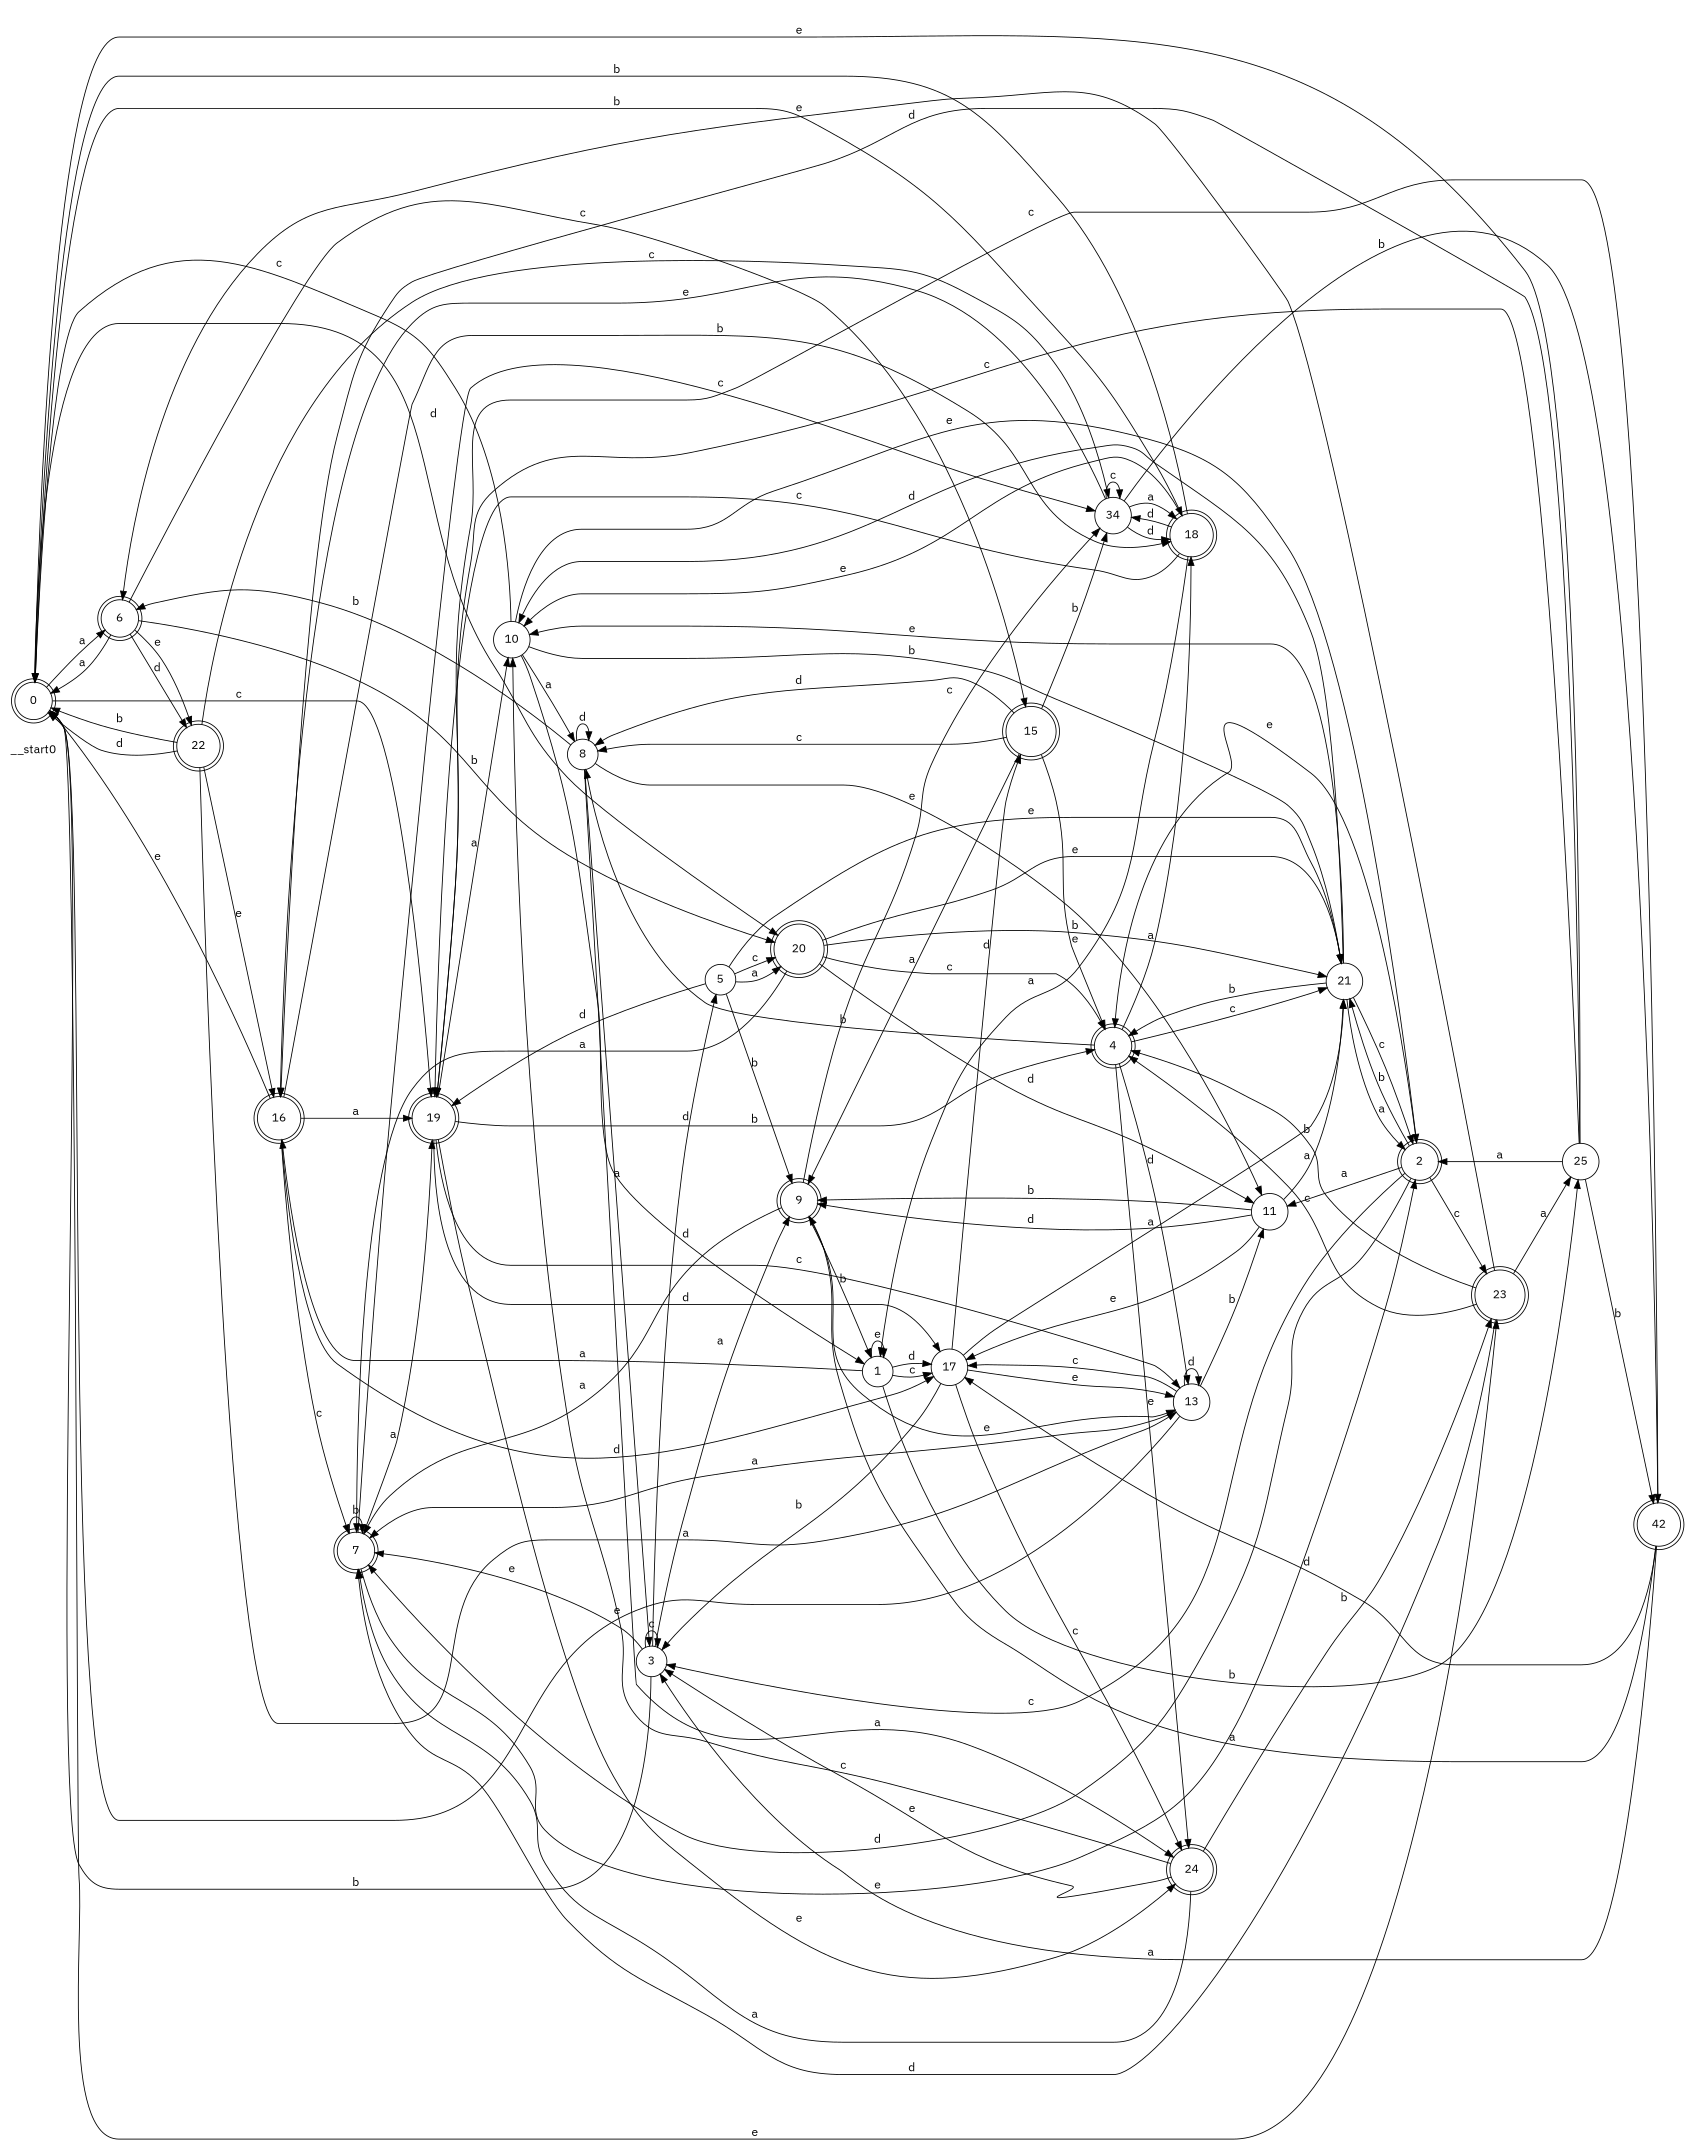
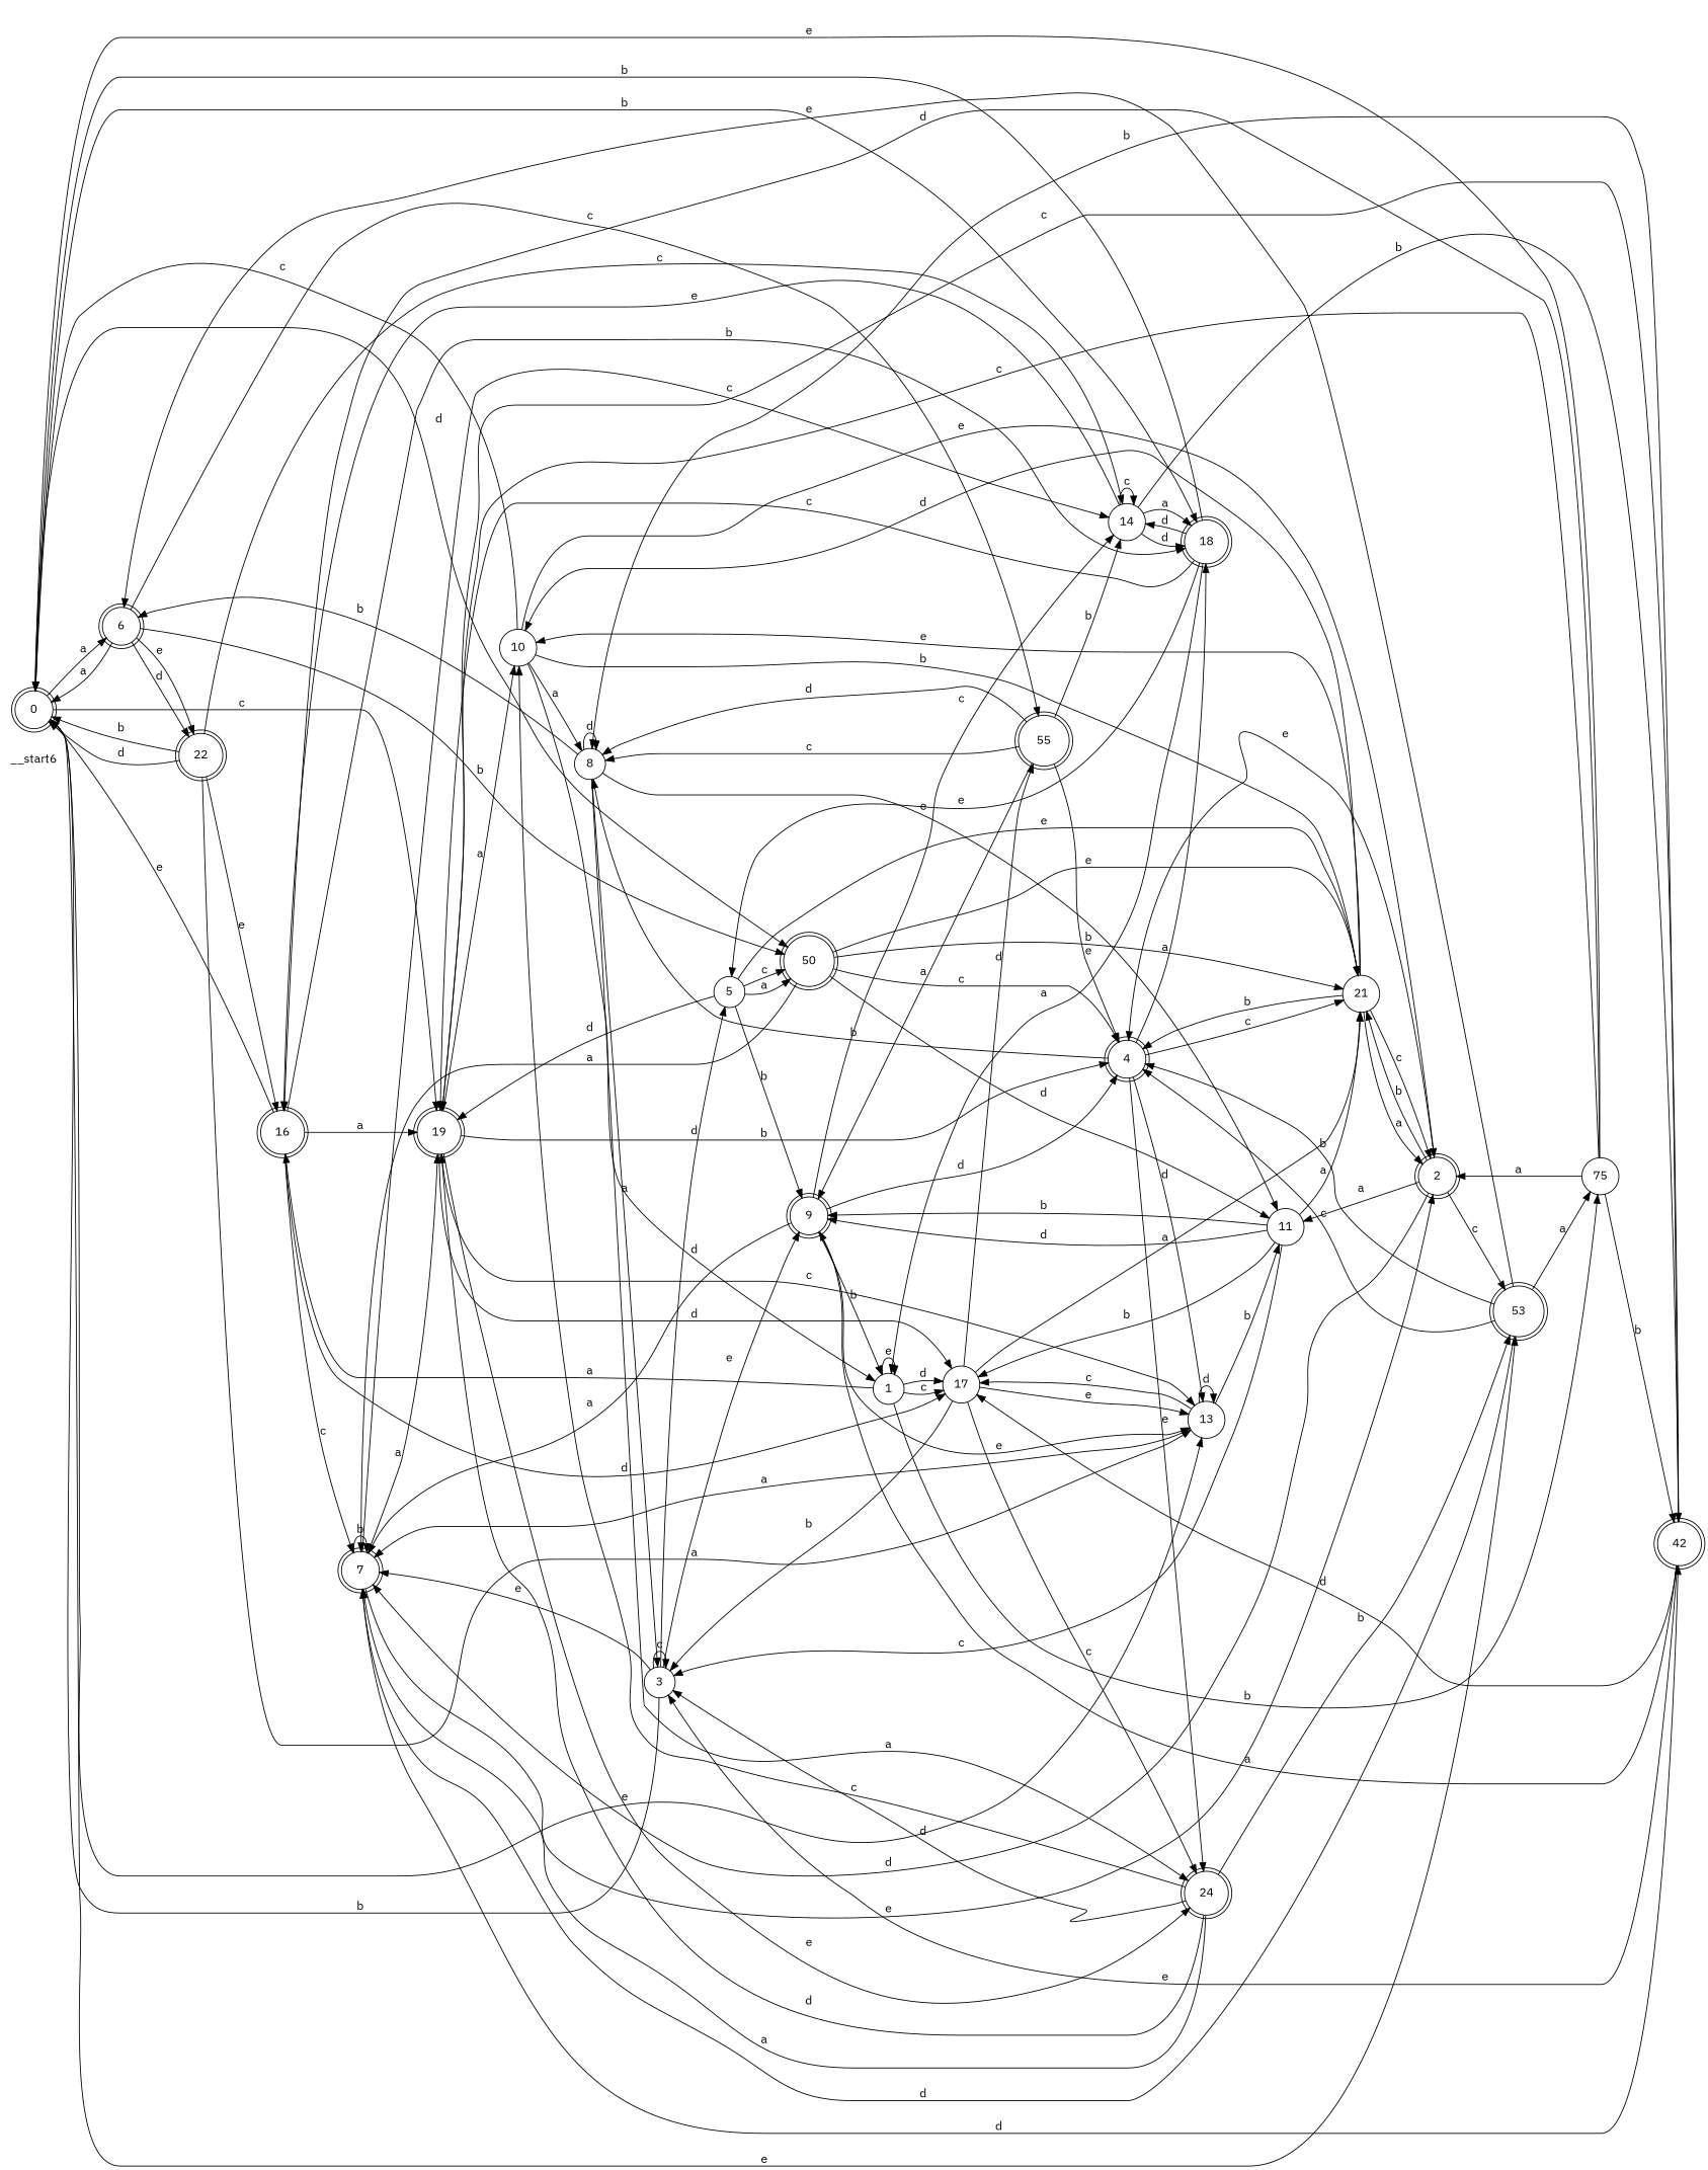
  digraph {
    fontname="IBM Plex Sans"
    rankdir=LR
    node [fontname="IBM Plex Sans" shape=doublecircle color=black fillcolor=white style="rounded,filled"]
    edge [fontname="IBM Plex Sans"]
-   __start0 [shape=none color="" fillcolor="" style=""]
+   __start0 [shape=none label=__start6 color="" fillcolor="" style=""]
    n2 [label=0]
    n3 [label=6]
    n4 [label=18]
    n5 [label=19]
-   n6 [label=20]
-   n7 [label=23]
-   n8 [label=15]
+   n6 [label=50]
+   n7 [label=53]
+   n8 [label=55]
    n9 [label=22]
    n10 [label=1 shape=circle style=filled]
-   n11 [label=34 shape=circle style=filled]
+   n11 [label=14 shape=circle style=filled]
    n12 [label=10 shape=circle style=filled]
    n13 [label=17 shape=circle style=filled]
    n14 [label=4]
    n15 [label=13 shape=circle style=filled]
    n16 [label=24]
    n17 [label=7]
    n18 [label=11 shape=circle style=filled]
    n19 [label=21 shape=circle style=filled]
-   n20 [label=25 shape=circle style=filled]
+   n20 [label=75 shape=circle style=filled]
    n21 [label=16]
    n22 [label=3 shape=circle style=filled]
    n23 [label=2]
    n24 [label=42]
    n25 [label=8 shape=circle style=filled]
    n26 [label=9]
    n27 [label=5 shape=circle style=filled]
    n2 -> n3 [label=a]
    n2 -> n4 [label=b]
    n2 -> n5 [label=c]
    n2 -> n6 [label=d]
    n2 -> n7 [label=e]
    n3 -> n2 [label=a]
    n3 -> n6 [label=b]
    n3 -> n8 [label=c]
    n3 -> n9 [label=d]
    n3 -> n9 [label=e]
    n4 -> n2 [label=b]
    n4 -> n5 [label=c]
    n4 -> n10 [label=a]
    n4 -> n11 [label=d]
-   n4 -> n12 [label=e]
+   n4 -> n27 [label=e]
    n5 -> n12 [label=a]
    n5 -> n13 [label=d]
    n5 -> n14 [label=b]
    n5 -> n15 [label=c]
    n5 -> n16 [label=e]
    n6 -> n14 [label=c]
    n6 -> n17 [label=a]
    n6 -> n18 [label=d]
    n6 -> n19 [label=b]
    n6 -> n19 [label=e]
    n7 -> n3 [label=e]
    n7 -> n14 [label=b]
    n7 -> n14 [label=c]
    n7 -> n17 [label=d]
    n7 -> n20 [label=a]
    n8 -> n11 [label=b]
    n8 -> n14 [label=e]
    n8 -> n25 [label=c]
    n8 -> n25 [label=d]
    n8 -> n26 [label=a]
    n9 -> n2 [label=b]
    n9 -> n2 [label=d]
    n9 -> n11 [label=c]
    n9 -> n15 [label=a]
    n9 -> n21 [label=e]
    n10 -> n10 [label=e]
    n10 -> n13 [label=c]
    n10 -> n13 [label=d]
    n10 -> n20 [label=b]
    n10 -> n21 [label=a]
    n11 -> n4 [label=a]
    n11 -> n4 [label=d]
    n11 -> n11 [label=c]
    n11 -> n21 [label=e]
    n11 -> n24 [label=b]
    n12 -> n2 [label=c]
    n12 -> n10 [label=d]
    n12 -> n19 [label=b]
    n12 -> n23 [label=e]
    n12 -> n25 [label=a]
    n13 -> n8 [label=d]
    n13 -> n15 [label=e]
    n13 -> n16 [label=c]
    n13 -> n19 [label=a]
    n13 -> n22 [label=b]
    n14 -> n4 [label=a]
    n14 -> n15 [label=d]
    n14 -> n16 [label=e]
    n14 -> n19 [label=c]
    n14 -> n25 [label=b]
-   n15 -> n2 [label=e]
+   n2 -> n15 [label=e]
    n15 -> n13 [label=c]
    n15 -> n15 [label=d]
    n15 -> n17 [label=a]
    n15 -> n18 [label=b]
+   n16 -> n5 [label=d]
    n16 -> n7 [label=b]
    n16 -> n12 [label=c]
    n16 -> n17 [label=a]
-   n16 -> n22 [label=e]
+   n16 -> n22 [label=d]
    n17 -> n5 [label=a]
    n17 -> n11 [label=c]
    n17 -> n17 [label=b]
    n17 -> n23 [label=e]
-   n18 -> n13 [label=e]
+   n17 -> n24 [label=d]
+   n18 -> n13 [label=b]
    n18 -> n19 [label=a]
-   n23 -> n22 [label=c]
+   n18 -> n22 [label=c]
    n18 -> n26 [label=b]
    n18 -> n26 [label=d]
    n19 -> n12 [label=d]
    n19 -> n12 [label=e]
    n19 -> n14 [label=b]
    n19 -> n23 [label=a]
    n19 -> n23 [label=c]
    n20 -> n2 [label=e]
    n20 -> n5 [label=c]
    n20 -> n21 [label=d]
    n20 -> n23 [label=a]
    n20 -> n24 [label=b]
    n21 -> n2 [label=e]
    n21 -> n4 [label=b]
    n21 -> n5 [label=a]
    n21 -> n13 [label=d]
    n21 -> n17 [label=c]
    n22 -> n2 [label=b]
    n22 -> n17 [label=e]
    n22 -> n22 [label=c]
-   n22 -> n26 [label=a]
+   n22 -> n26 [label=e]
    n22 -> n27 [label=d]
    n23 -> n7 [label=c]
    n23 -> n14 [label=e]
    n23 -> n17 [label=d]
    n23 -> n18 [label=a]
    n23 -> n19 [label=b]
    n24 -> n5 [label=c]
    n24 -> n13 [label=d]
-   n24 -> n22 [label=a]
+   n24 -> n22 [label=e]
+   n24 -> n25 [label=b]
    n24 -> n26 [label=a]
    n25 -> n3 [label=b]
    n25 -> n16 [label=a]
    n25 -> n18 [label=e]
    n25 -> n22 [label=a]
    n25 -> n25 [label=d]
    n26 -> n10 [label=b]
    n26 -> n11 [label=c]
+   n26 -> n14 [label=d]
    n26 -> n15 [label=e]
    n26 -> n17 [label=a]
    n27 -> n5 [label=d]
    n27 -> n6 [label=a]
    n27 -> n6 [label=c]
    n27 -> n19 [label=e]
    n27 -> n26 [label=b]
  }
